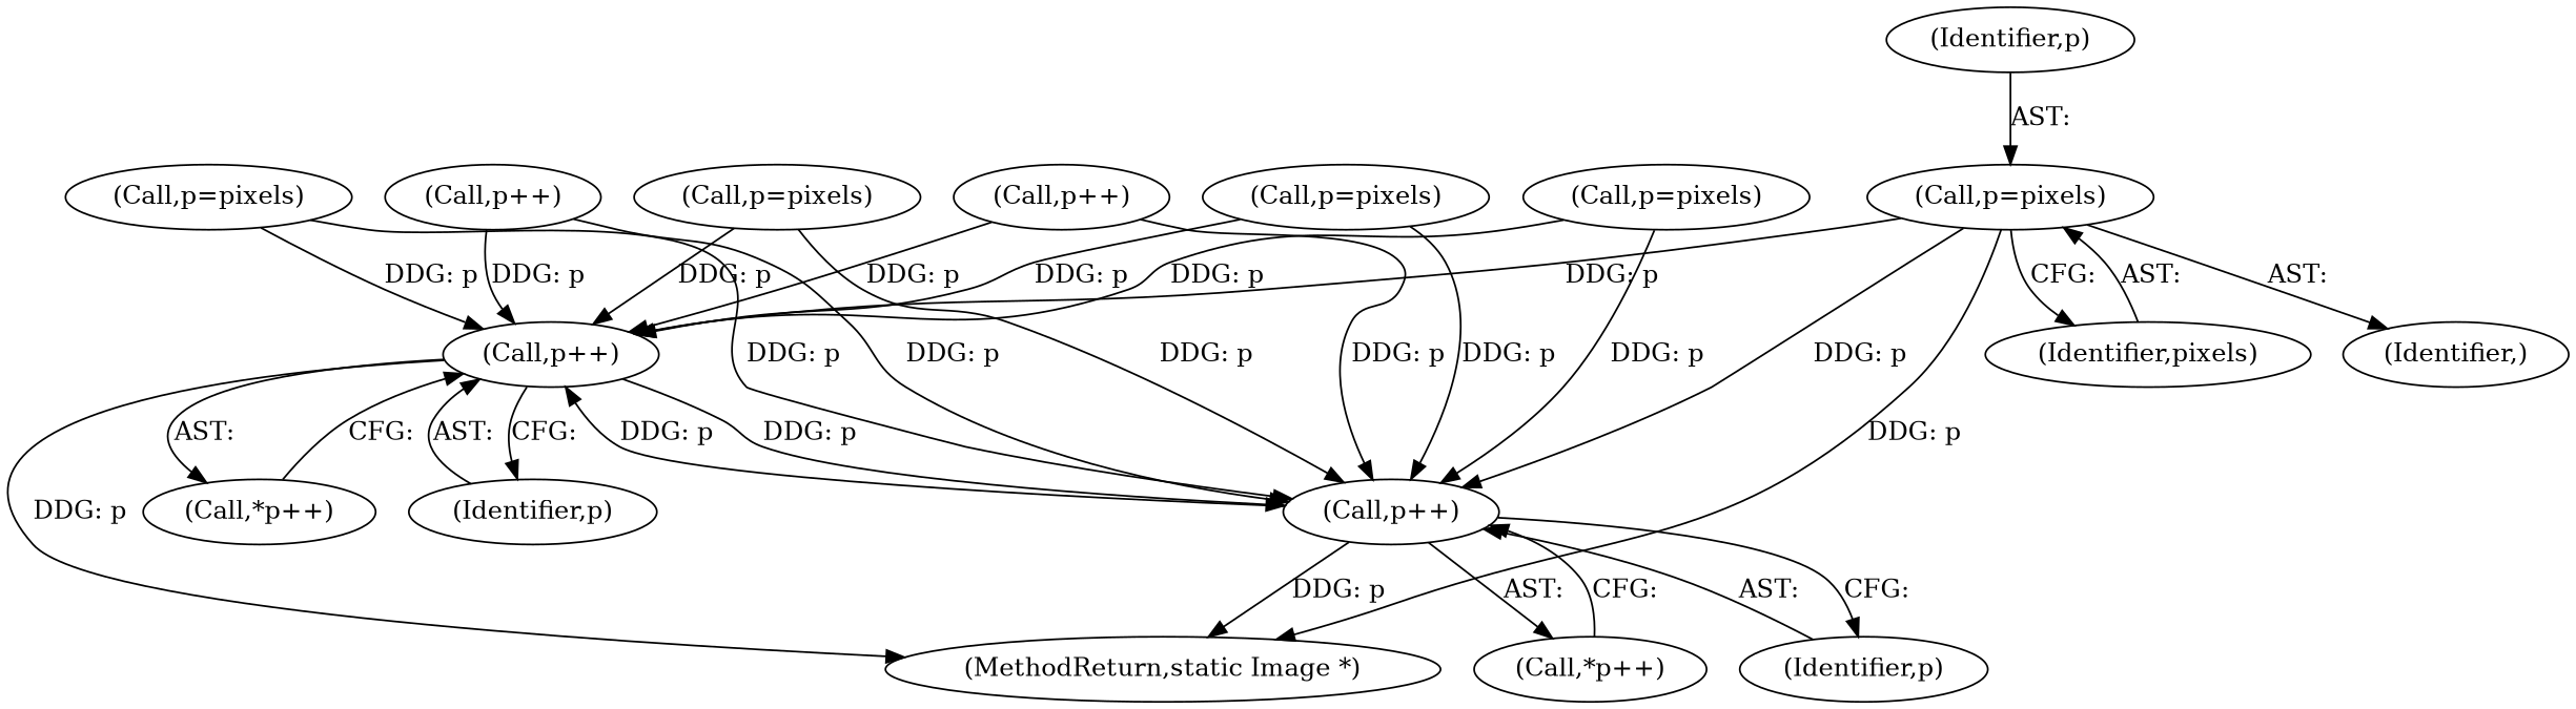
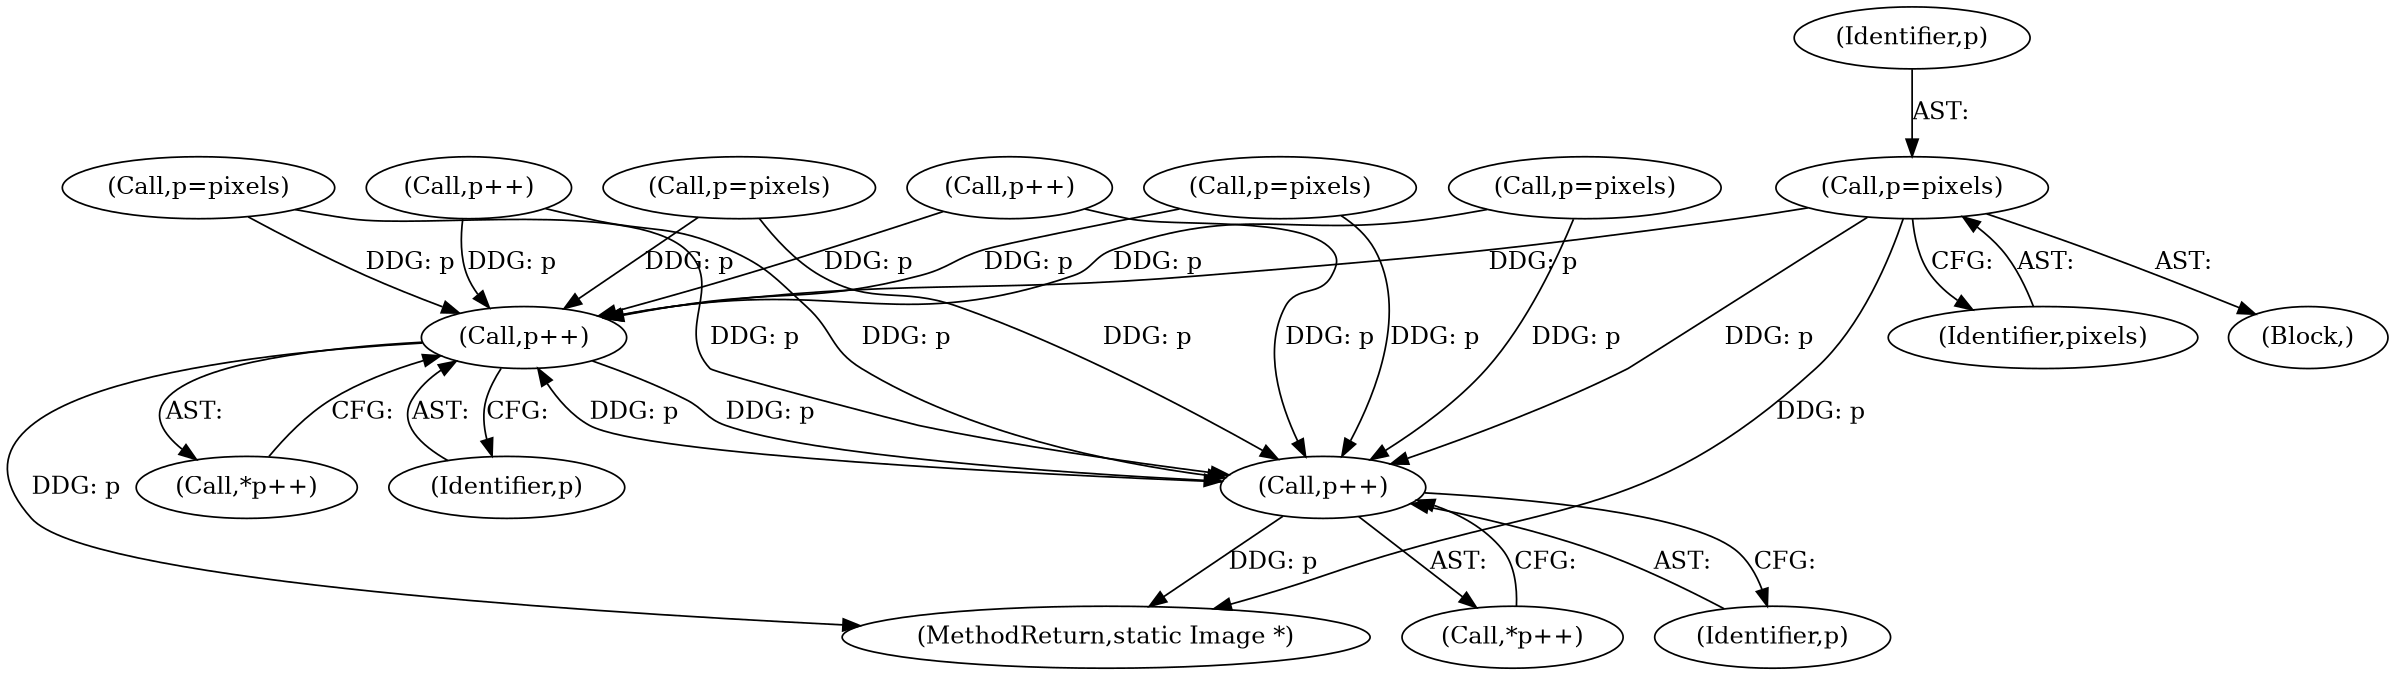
  digraph {
    n1 [label="(Call,p=pixels)"]
    n2 [label="(Call,p++)"]
    n3 [label="(Call,p++)"]
    n4 [label="(MethodReturn,static Image *)"]
    n5 [label="(Identifier,pixels)"]
-   n6 [label="(Identifier,)"]
+   n6 [label="(Block,)"]
    n7 [label="(Identifier,p)"]
    n8 [label="(Call,*p++)"]
    n9 [label="(Call,*p++)"]
    n10 [label="(Identifier,p)"]
    n11 [label="(Call,p++)"]
    n12 [label="(Call,p=pixels)"]
    n13 [label="(Call,p=pixels)"]
    n14 [label="(Identifier,p)"]
    n15 [label="(Call,p=pixels)"]
    n16 [label="(Call,p++)"]
    n17 [label="(Call,p=pixels)"]
    n1 -> n2 [label="DDG: p"]
    n1 -> n3 [label="DDG: p"]
    n1 -> n4 [label="DDG: p"]
    n1 -> n5 [label="CFG: "]
    n1 -> n6 [label="AST: "]
    n2 -> n3 [label="DDG: p"]
    n2 -> n4 [label="DDG: p"]
    n2 -> n7 [label="CFG: "]
    n2 -> n8 [label="AST: "]
    n3 -> n2 [label="DDG: p"]
    n3 -> n4 [label="DDG: p"]
    n3 -> n9 [label="AST: "]
    n3 -> n10 [label="CFG: "]
    n5 -> n1 [label="AST: "]
    n7 -> n2 [label="AST: "]
    n8 -> n2 [label="CFG: "]
    n9 -> n3 [label="CFG: "]
    n10 -> n3 [label="AST: "]
    n11 -> n2 [label="DDG: p"]
    n11 -> n3 [label="DDG: p"]
    n12 -> n2 [label="DDG: p"]
    n12 -> n3 [label="DDG: p"]
    n13 -> n2 [label="DDG: p"]
    n13 -> n3 [label="DDG: p"]
    n14 -> n1 [label="AST: "]
    n15 -> n2 [label="DDG: p"]
    n15 -> n3 [label="DDG: p"]
    n16 -> n2 [label="DDG: p"]
    n16 -> n3 [label="DDG: p"]
    n17 -> n2 [label="DDG: p"]
    n17 -> n3 [label="DDG: p"]
  }
